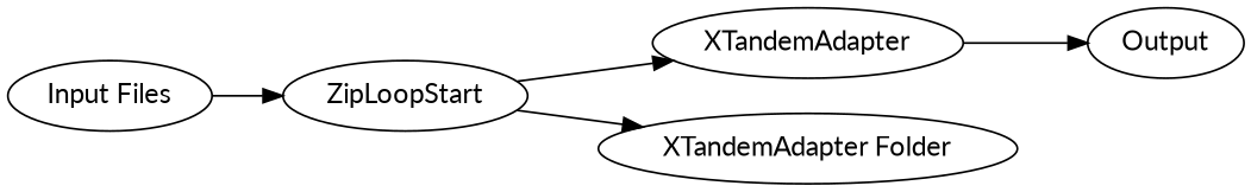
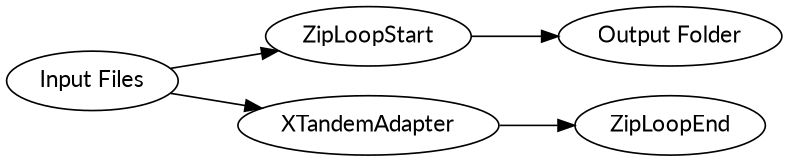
  digraph {
    fontname=Lato
    rankdir=LR
    node [fontname=Lato]
    edge [fontname=Lato]
    n1 [label="Input Files"]
    n2 [label=ZipLoopStart]
    n3 [label=XTandemAdapter]
-   n4 [label="XTandemAdapter Folder"]
-   n5 [label=Output]
+   n4 [label="Output Folder"]
+   n5 [label=ZipLoopEnd]
    n1 -> n2
-   n2 -> n3
+   n1 -> n3
    n2 -> n4
    n3 -> n5
  }
